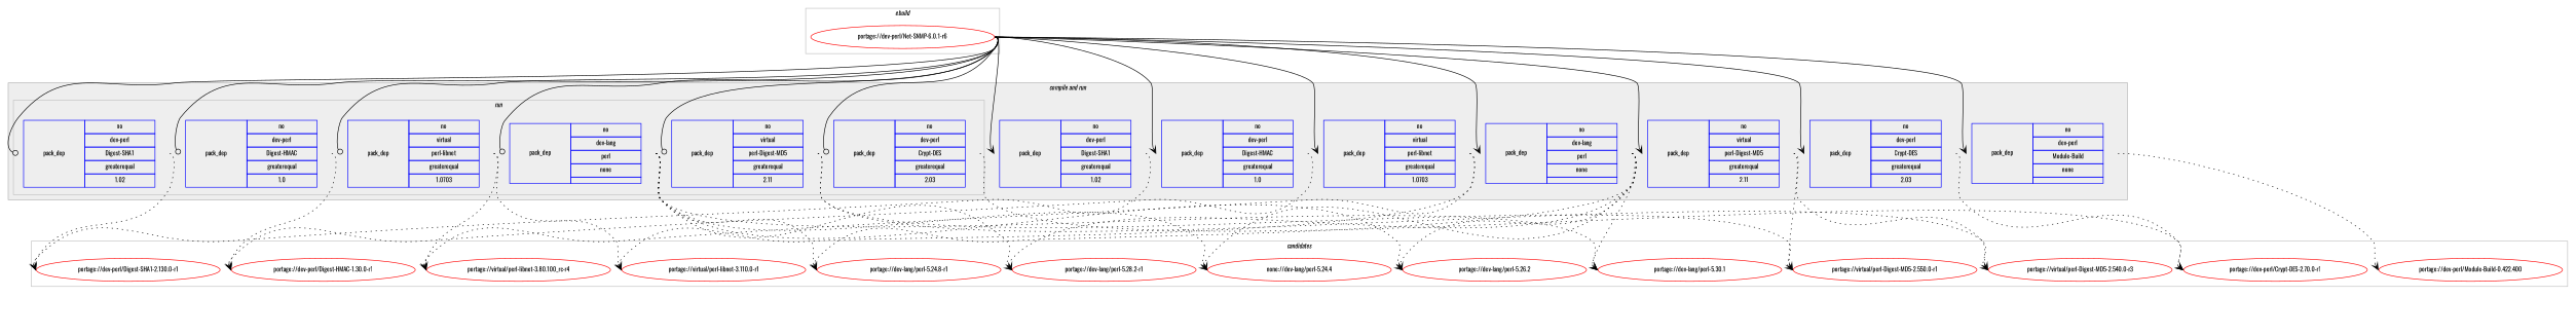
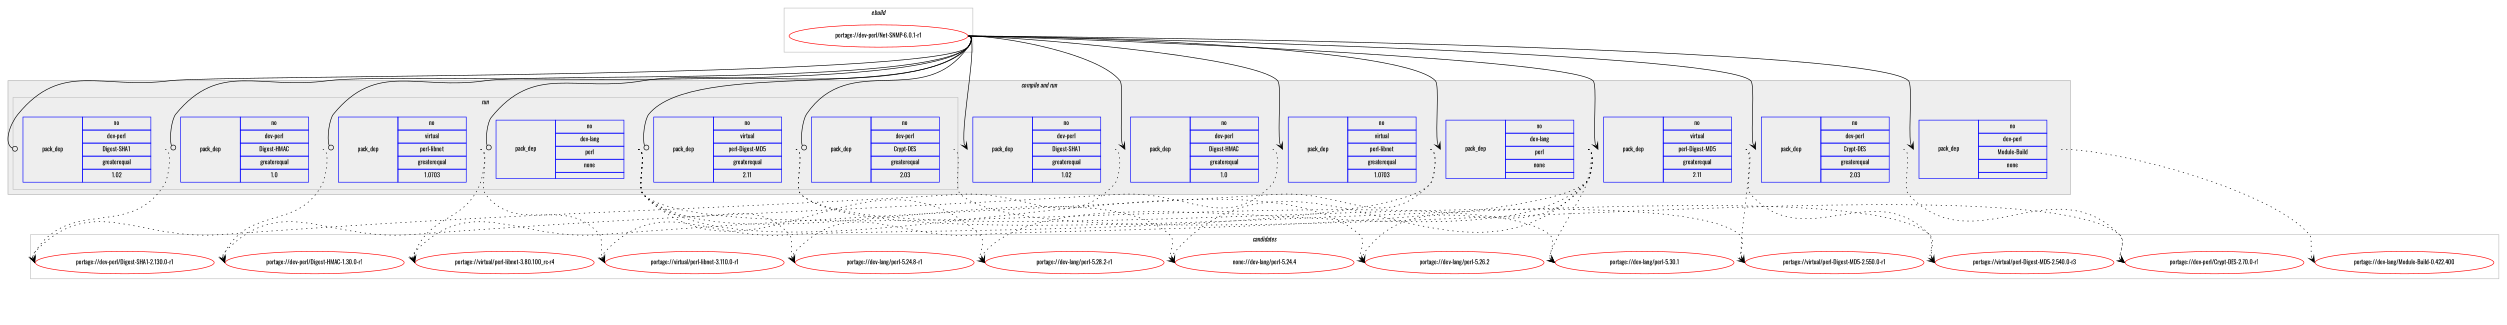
  digraph {
    compound=true
    concentrate=true
    fontname=Oswald
    fontsize=10
    newrank=true
    rankdir=TB
    ranksep=1.5
    node [color=red fontname=Oswald fontsize=10]
    edge [arrowhead=vee fontname=Oswald headport=w style=dotted tailport=e weight=100]
-   n1 [label="portage://dev-perl/Net-SNMP-6.0.1-r6" width=4]
+   n1 [label="portage://dev-perl/Net-SNMP-6.0.1-r1" width=4]
    n2 [color=blue label=<<TABLE BORDER="0" CELLBORDER="1" CELLSPACING="0" CELLPADDING="4" WIDTH="220"><TR><TD ROWSPAN="6" CELLPADDING="30">pack_dep</TD></TR><TR><TD WIDTH="110">no</TD></TR><TR><TD>dev-lang</TD></TR><TR><TD>perl</TD></TR><TR><TD>none</TD></TR><TR><TD></TD></TR></TABLE>> shape=none]
    n3 [color=blue label=<<TABLE BORDER="0" CELLBORDER="1" CELLSPACING="0" CELLPADDING="4" WIDTH="220"><TR><TD ROWSPAN="6" CELLPADDING="30">pack_dep</TD></TR><TR><TD WIDTH="110">no</TD></TR><TR><TD>dev-perl</TD></TR><TR><TD>Crypt-DES</TD></TR><TR><TD>greaterequal</TD></TR><TR><TD>2.03</TD></TR></TABLE>> shape=none]
    n4 [color=blue label=<<TABLE BORDER="0" CELLBORDER="1" CELLSPACING="0" CELLPADDING="4" WIDTH="220"><TR><TD ROWSPAN="6" CELLPADDING="30">pack_dep</TD></TR><TR><TD WIDTH="110">no</TD></TR><TR><TD>dev-perl</TD></TR><TR><TD>Digest-HMAC</TD></TR><TR><TD>greaterequal</TD></TR><TR><TD>1.0</TD></TR></TABLE>> shape=none]
    n5 [color=blue label=<<TABLE BORDER="0" CELLBORDER="1" CELLSPACING="0" CELLPADDING="4" WIDTH="220"><TR><TD ROWSPAN="6" CELLPADDING="30">pack_dep</TD></TR><TR><TD WIDTH="110">no</TD></TR><TR><TD>dev-perl</TD></TR><TR><TD>Digest-SHA1</TD></TR><TR><TD>greaterequal</TD></TR><TR><TD>1.02</TD></TR></TABLE>> shape=none]
    n6 [color=blue label=<<TABLE BORDER="0" CELLBORDER="1" CELLSPACING="0" CELLPADDING="4" WIDTH="220"><TR><TD ROWSPAN="6" CELLPADDING="30">pack_dep</TD></TR><TR><TD WIDTH="110">no</TD></TR><TR><TD>dev-perl</TD></TR><TR><TD>Module-Build</TD></TR><TR><TD>none</TD></TR><TR><TD></TD></TR></TABLE>> shape=none]
    n7 [color=blue label=<<TABLE BORDER="0" CELLBORDER="1" CELLSPACING="0" CELLPADDING="4" WIDTH="220"><TR><TD ROWSPAN="6" CELLPADDING="30">pack_dep</TD></TR><TR><TD WIDTH="110">no</TD></TR><TR><TD>virtual</TD></TR><TR><TD>perl-Digest-MD5</TD></TR><TR><TD>greaterequal</TD></TR><TR><TD>2.11</TD></TR></TABLE>> shape=none]
    n8 [color=blue label=<<TABLE BORDER="0" CELLBORDER="1" CELLSPACING="0" CELLPADDING="4" WIDTH="220"><TR><TD ROWSPAN="6" CELLPADDING="30">pack_dep</TD></TR><TR><TD WIDTH="110">no</TD></TR><TR><TD>virtual</TD></TR><TR><TD>perl-libnet</TD></TR><TR><TD>greaterequal</TD></TR><TR><TD>1.0703</TD></TR></TABLE>> shape=none]
    n9 [color=blue label=<<TABLE BORDER="0" CELLBORDER="1" CELLSPACING="0" CELLPADDING="4" WIDTH="220"><TR><TD ROWSPAN="6" CELLPADDING="30">pack_dep</TD></TR><TR><TD WIDTH="110">no</TD></TR><TR><TD>virtual</TD></TR><TR><TD>perl-Digest-MD5</TD></TR><TR><TD>greaterequal</TD></TR><TR><TD>2.11</TD></TR></TABLE>> shape=none]
    n10 [color=blue label=<<TABLE BORDER="0" CELLBORDER="1" CELLSPACING="0" CELLPADDING="4" WIDTH="220"><TR><TD ROWSPAN="6" CELLPADDING="30">pack_dep</TD></TR><TR><TD WIDTH="110">no</TD></TR><TR><TD>dev-lang</TD></TR><TR><TD>perl</TD></TR><TR><TD>none</TD></TR><TR><TD></TD></TR></TABLE>> shape=none]
    n11 [color=blue label=<<TABLE BORDER="0" CELLBORDER="1" CELLSPACING="0" CELLPADDING="4" WIDTH="220"><TR><TD ROWSPAN="6" CELLPADDING="30">pack_dep</TD></TR><TR><TD WIDTH="110">no</TD></TR><TR><TD>dev-perl</TD></TR><TR><TD>Crypt-DES</TD></TR><TR><TD>greaterequal</TD></TR><TR><TD>2.03</TD></TR></TABLE>> shape=none]
    n12 [color=blue label=<<TABLE BORDER="0" CELLBORDER="1" CELLSPACING="0" CELLPADDING="4" WIDTH="220"><TR><TD ROWSPAN="6" CELLPADDING="30">pack_dep</TD></TR><TR><TD WIDTH="110">no</TD></TR><TR><TD>dev-perl</TD></TR><TR><TD>Digest-HMAC</TD></TR><TR><TD>greaterequal</TD></TR><TR><TD>1.0</TD></TR></TABLE>> shape=none]
    n13 [color=blue label=<<TABLE BORDER="0" CELLBORDER="1" CELLSPACING="0" CELLPADDING="4" WIDTH="220"><TR><TD ROWSPAN="6" CELLPADDING="30">pack_dep</TD></TR><TR><TD WIDTH="110">no</TD></TR><TR><TD>dev-perl</TD></TR><TR><TD>Digest-SHA1</TD></TR><TR><TD>greaterequal</TD></TR><TR><TD>1.02</TD></TR></TABLE>> shape=none]
    n14 [color=blue label=<<TABLE BORDER="0" CELLBORDER="1" CELLSPACING="0" CELLPADDING="4" WIDTH="220"><TR><TD ROWSPAN="6" CELLPADDING="30">pack_dep</TD></TR><TR><TD WIDTH="110">no</TD></TR><TR><TD>virtual</TD></TR><TR><TD>perl-libnet</TD></TR><TR><TD>greaterequal</TD></TR><TR><TD>1.0703</TD></TR></TABLE>> shape=none]
    n15 [label="portage://dev-lang/perl-5.30.1" width=4]
    n16 [label="portage://dev-lang/perl-5.28.2-r1" width=4]
    n17 [label="portage://dev-lang/perl-5.26.2" width=4]
    n18 [label="none://dev-lang/perl-5.24.4" width=4]
    n19 [label="portage://dev-lang/perl-5.24.8-r1" width=4]
    n20 [label="portage://dev-perl/Crypt-DES-2.70.0-r1" width=4]
    n21 [label="portage://dev-perl/Digest-HMAC-1.30.0-r1" width=4]
    n22 [label="portage://dev-perl/Digest-SHA1-2.130.0-r1" width=4]
-   n23 [label="portage://dev-perl/Module-Build-0.422.400" width=4]
+   n23 [label="portage://dev-lang/Module-Build-0.422.400" width=4]
    n24 [label="portage://virtual/perl-Digest-MD5-2.550.0-r1" width=4]
    n25 [label="portage://virtual/perl-Digest-MD5-2.540.0-r3" width=4]
    n26 [label="portage://virtual/perl-libnet-3.80.100_rc-r4" width=4]
    n27 [label="portage://virtual/perl-libnet-3.110.0-r1" width=4]
    subgraph cluster_1 {
      color=gray
      label=<<i>ebuild</i>>
      n1
    }
    subgraph cluster_2 {
      color=gray
      label=<<i>dependencies</i>>
      subgraph cluster_3 {
        color=gray
        fillcolor="#eeeeee"
        label=<<i>compile</i>>
        style=filled
        subgraph sub_4 {
          color=gray
          fillcolor="#eeeeee"
          label=<<i>compile</i>>
          style=filled
          n2
        }
        subgraph sub_5 {
          color=gray
          fillcolor="#eeeeee"
          label=<<i>compile</i>>
          style=filled
          n3
        }
        subgraph sub_6 {
          color=gray
          fillcolor="#eeeeee"
          label=<<i>compile</i>>
          style=filled
          n4
        }
        subgraph sub_7 {
          color=gray
          fillcolor="#eeeeee"
          label=<<i>compile</i>>
          style=filled
          n5
        }
        subgraph sub_8 {
          color=gray
          fillcolor="#eeeeee"
          label=<<i>compile</i>>
          style=filled
          n6
        }
        subgraph sub_9 {
          color=gray
          fillcolor="#eeeeee"
          label=<<i>compile</i>>
          style=filled
          n7
        }
        subgraph sub_10 {
          color=gray
          fillcolor="#eeeeee"
          label=<<i>compile</i>>
          style=filled
          n8
        }
      }
      subgraph cluster_11 {
        color=gray
        fillcolor="#eeeeee"
        label=<<i>compile and run</i>>
        style=filled
      }
      subgraph cluster_12 {
        color=gray
        fillcolor="#eeeeee"
        label=<<i>run</i>>
        style=filled
        subgraph sub_13 {
          color=gray
          fillcolor="#eeeeee"
          label=<<i>run</i>>
          style=filled
          n9
        }
        subgraph sub_14 {
          color=gray
          fillcolor="#eeeeee"
          label=<<i>run</i>>
          style=filled
          n10
        }
        subgraph sub_15 {
          color=gray
          fillcolor="#eeeeee"
          label=<<i>run</i>>
          style=filled
          n11
        }
        subgraph sub_16 {
          color=gray
          fillcolor="#eeeeee"
          label=<<i>run</i>>
          style=filled
          n12
        }
        subgraph sub_17 {
          color=gray
          fillcolor="#eeeeee"
          label=<<i>run</i>>
          style=filled
          n13
        }
        subgraph sub_18 {
          color=gray
          fillcolor="#eeeeee"
          label=<<i>run</i>>
          style=filled
          n14
        }
      }
    }
    subgraph cluster_19 {
      color=gray
      label=<<i>candidates</i>>
      rank=same
      subgraph sub_20 {
        color=black
        label=<<i>candidates</i>>
        nodesep=1
        rank=same
        n15
        n16
        n17
        n18
        n19
      }
      subgraph sub_21 {
        color=black
        label=<<i>candidates</i>>
        nodesep=1
        rank=same
        n20
      }
      subgraph sub_22 {
        color=black
        label=<<i>candidates</i>>
        nodesep=1
        rank=same
        n21
      }
      subgraph sub_23 {
        color=black
        label=<<i>candidates</i>>
        nodesep=1
        rank=same
        n22
      }
      subgraph sub_24 {
        color=black
        label=<<i>candidates</i>>
        nodesep=1
        rank=same
        n23
      }
      subgraph sub_25 {
        color=black
        label=<<i>candidates</i>>
        nodesep=1
        rank=same
        n24
        n25
      }
      subgraph sub_26 {
        color=black
        label=<<i>candidates</i>>
        nodesep=1
        rank=same
        n26
        n27
      }
      subgraph sub_27 {
        color=black
        label=<<i>candidates</i>>
        nodesep=1
        rank=same
        n15
        n16
        n17
        n18
        n19
      }
      subgraph sub_28 {
        color=black
        label=<<i>candidates</i>>
        nodesep=1
        rank=same
        n20
      }
      subgraph sub_29 {
        color=black
        label=<<i>candidates</i>>
        nodesep=1
        rank=same
        n21
      }
      subgraph sub_30 {
        color=black
        label=<<i>candidates</i>>
        nodesep=1
        rank=same
        n22
      }
      subgraph sub_31 {
        color=black
        label=<<i>candidates</i>>
        nodesep=1
        rank=same
        n24
        n25
      }
      subgraph sub_32 {
        color=black
        label=<<i>candidates</i>>
        nodesep=1
        rank=same
        n26
        n27
      }
    }
    n1 -> n2 [style=solid weight=20]
    n1 -> n3 [style=solid weight=20]
    n1 -> n4 [style=solid weight=20]
    n1 -> n5 [style=solid weight=20]
    n1 -> n6 [style=solid weight=20]
    n1 -> n7 [style=solid weight=20]
    n1 -> n8 [style=solid weight=20]
    n1 -> n9 [arrowhead=odot style=solid weight=20]
    n1 -> n10 [arrowhead=odot style=solid weight=20]
    n1 -> n11 [arrowhead=odot style=solid weight=20]
    n1 -> n12 [arrowhead=odot style=solid weight=20]
    n1 -> n13 [arrowhead=odot style=solid weight=20]
    n1 -> n14 [arrowhead=odot style=solid weight=20]
    n2 -> n15
    n2 -> n16
    n2 -> n17
    n2 -> n18
    n2 -> n19
    n3 -> n20
    n4 -> n21
    n5 -> n22
    n6 -> n23
    n7 -> n24
    n7 -> n25
    n8 -> n26
    n8 -> n27
    n9 -> n24
    n9 -> n25
    n10 -> n15
    n10 -> n16
    n10 -> n17
    n10 -> n18
    n10 -> n19
    n11 -> n20
    n12 -> n21
    n13 -> n22
    n14 -> n26
    n14 -> n27
  }
